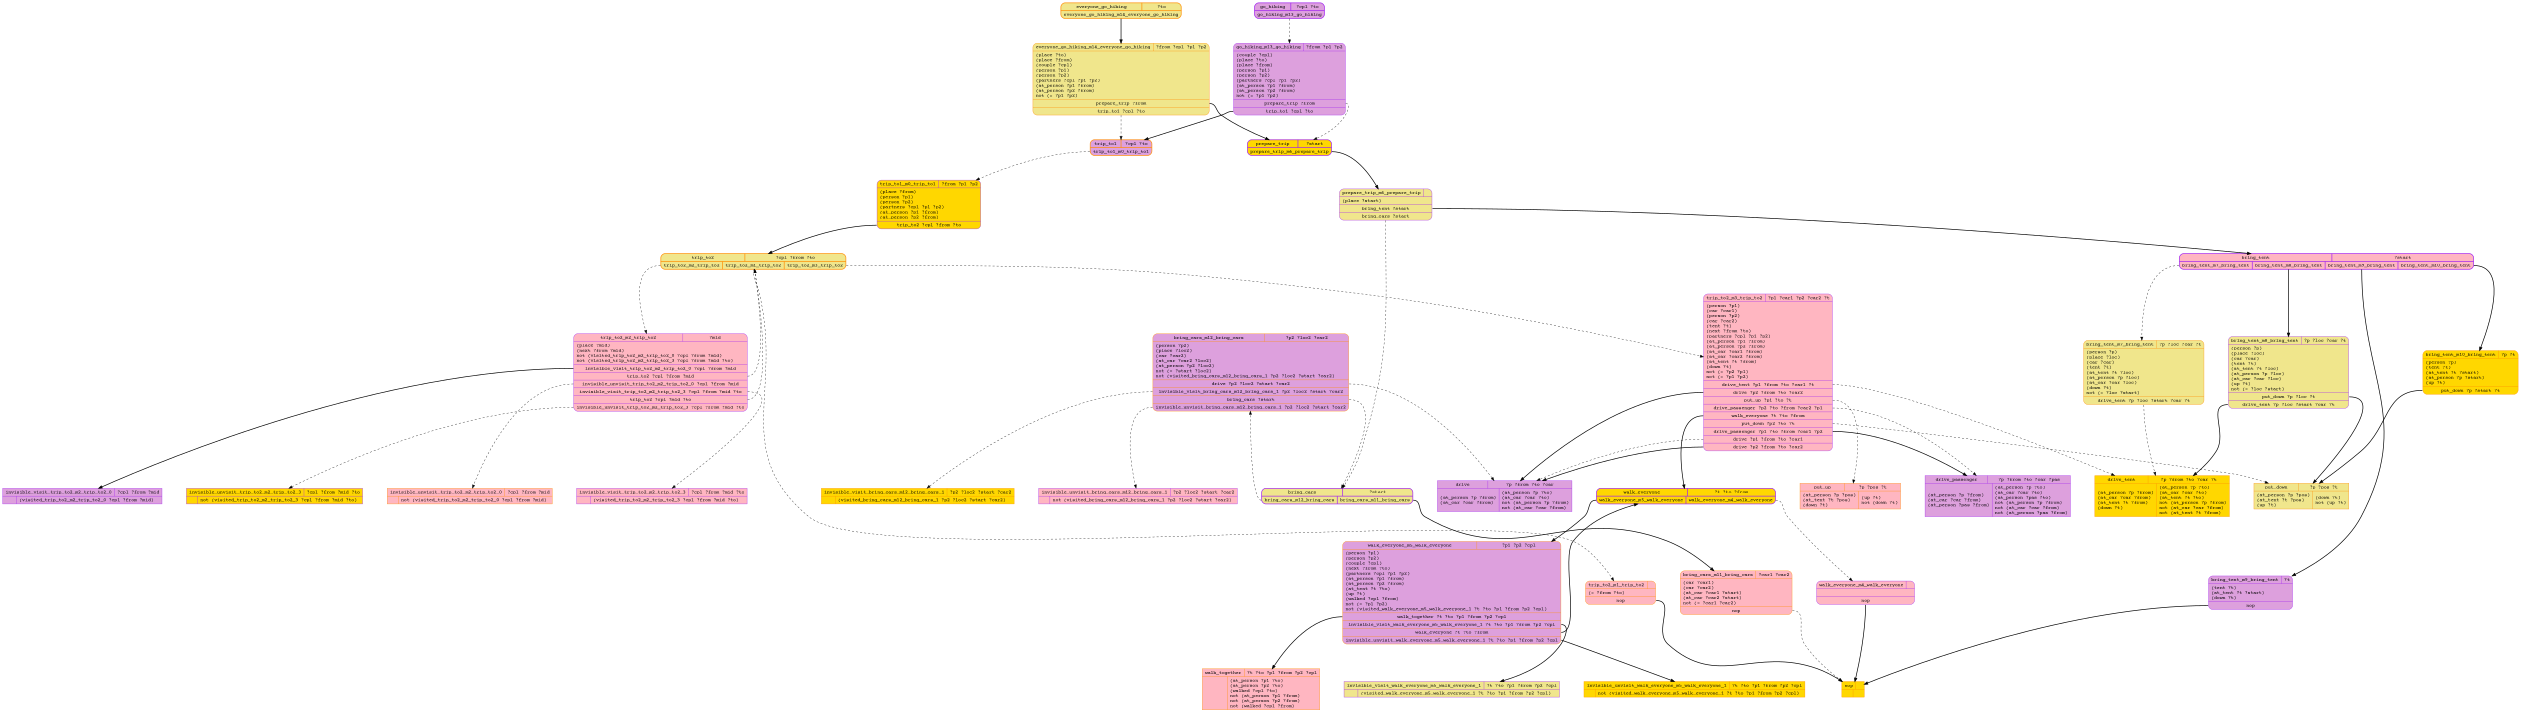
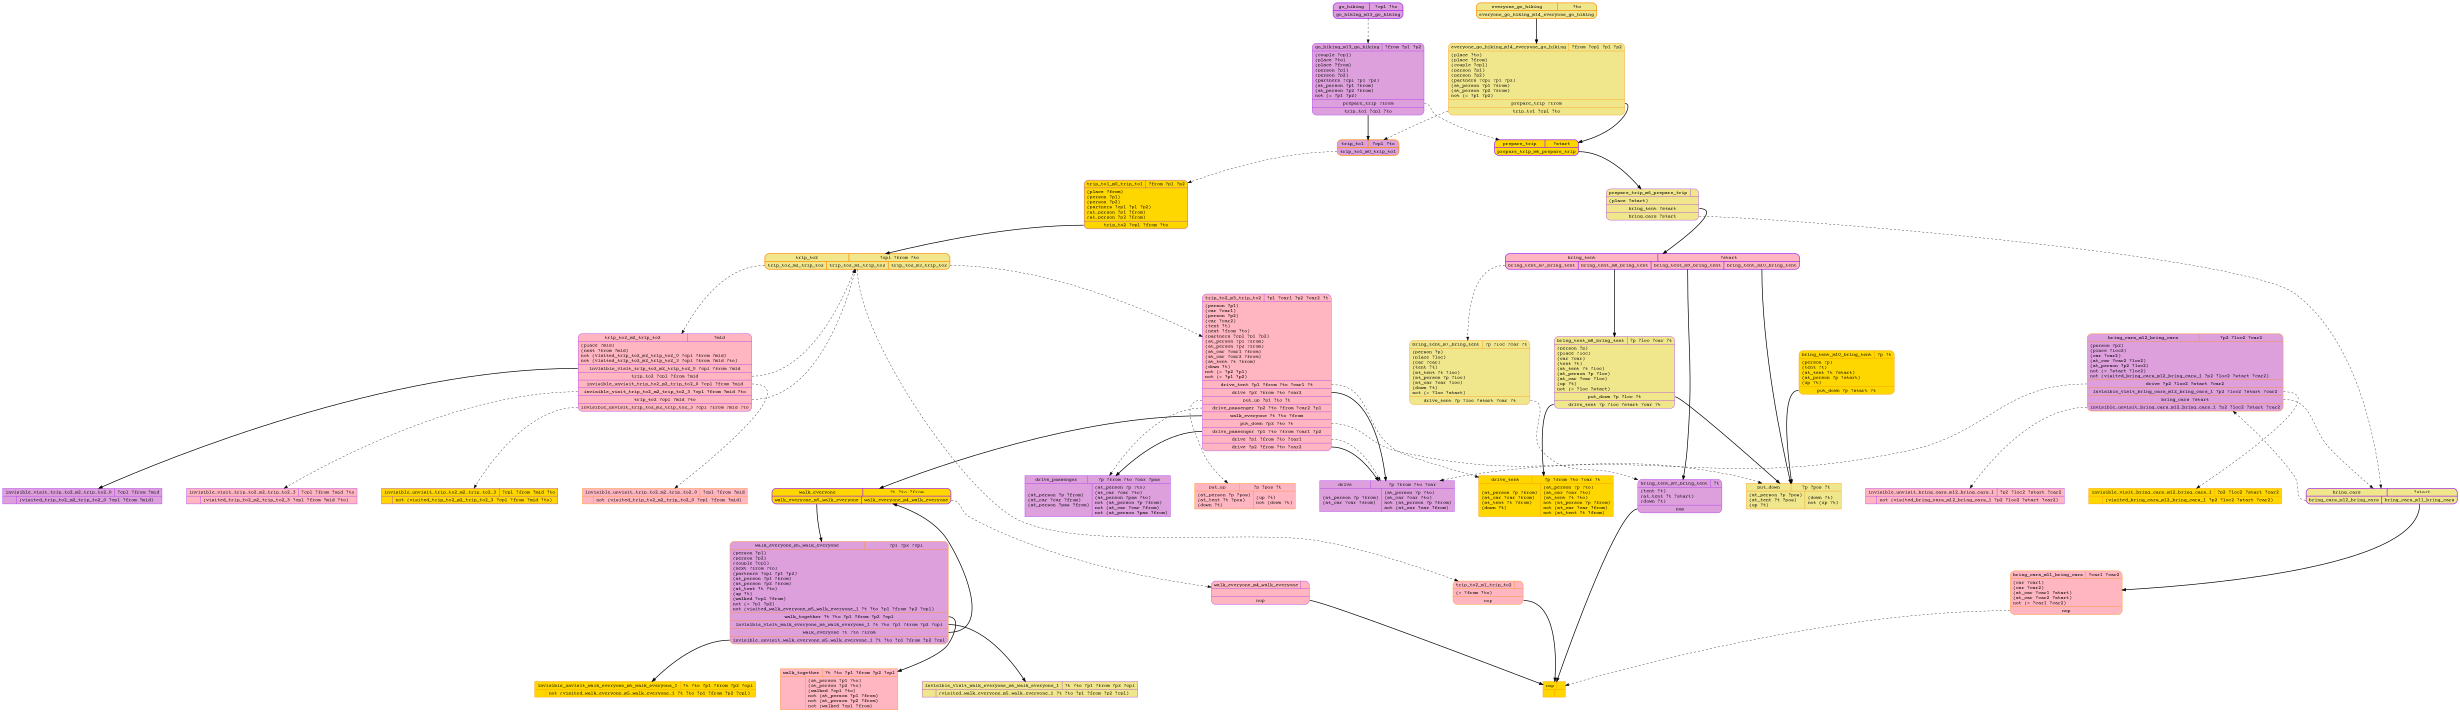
  digraph {
    fontname="Courier Prime"
    nodesep=1
    ranksep=1
    node [color=purple fillcolor=lightpink fontname="Courier Prime" shape=Mrecord style=filled]
    edge [fontname="Courier Prime" style=dashed tailport=0]
    put_down [color=darkorange fillcolor=khaki label="{{\N|?p ?pos ?t}|{(at_person ?p ?pos)\l(at_tent ?t ?pos)\l(up ?t)\l|(down ?t)\lnot (up ?t)\l}}" shape=record]
    put_up [color=darkorange label="{{\N|?p ?pos ?t}|{(at_person ?p ?pos)\l(at_tent ?t ?pos)\l(down ?t)\l|(up ?t)\lnot (down ?t)\l}}" shape=record]
    drive_passenger [fillcolor=plum label="{{\N|?p ?from ?to ?car ?pas}|{(at_person ?p ?from)\l(at_car ?car ?from)\l(at_person ?pas ?from)\l|(at_person ?p ?to)\l(at_car ?car ?to)\l(at_person ?pas ?to)\lnot (at_person ?p ?from)\lnot (at_car ?car ?from)\lnot (at_person ?pas ?from)\l}}" shape=record]
    drive [fillcolor=plum label="{{\N|?p ?from ?to ?car}|{(at_person ?p ?from)\l(at_car ?car ?from)\l|(at_person ?p ?to)\l(at_car ?car ?to)\lnot (at_person ?p ?from)\lnot (at_car ?car ?from)\l}}" shape=record]
    drive_tent [color=darkorange fillcolor=gold label="{{\N|?p ?from ?to ?car ?t}|{(at_person ?p ?from)\l(at_car ?car ?from)\l(at_tent ?t ?from)\l(down ?t)\l|(at_person ?p ?to)\l(at_car ?car ?to)\l(at_tent ?t ?to)\lnot (at_person ?p ?from)\lnot (at_car ?car ?from)\lnot (at_tent ?t ?from)\l}}" shape=record]
    walk_together [color=darkorange label="{{\N|?t ?to ?p1 ?from ?p2 ?cpl}|{|(at_person ?p1 ?to)\l(at_person ?p2 ?to)\l(walked ?cpl ?to)\lnot (at_person ?p1 ?from)\lnot (at_person ?p2 ?from)\lnot (walked ?cpl ?from)\l}}" shape=record]
    nop [color=darkorange fillcolor=gold label="{{\N|}|{|}}" shape=record]
    invisible_visit_bring_cars_m12_bring_cars_1 [color=darkorange fillcolor=gold label="{{\N|?p2 ?loc2 ?start ?car2}|{|(visited_bring_cars_m12_bring_cars_1 ?p2 ?loc2 ?start ?car2)\l}}" shape=record]
    invisible_unvisit_bring_cars_m12_bring_cars_1 [label="{{\N|?p2 ?loc2 ?start ?car2}|{|not (visited_bring_cars_m12_bring_cars_1 ?p2 ?loc2 ?start ?car2)\l}}" shape=record]
    invisible_visit_trip_to2_m2_trip_to2_0 [fillcolor=plum label="{{\N|?cpl ?from ?mid}|{|(visited_trip_to2_m2_trip_to2_0 ?cpl ?from ?mid)\l}}" shape=record]
    invisible_unvisit_trip_to2_m2_trip_to2_0 [color=darkorange label="{{\N|?cpl ?from ?mid}|{|not (visited_trip_to2_m2_trip_to2_0 ?cpl ?from ?mid)\l}}" shape=record]
    invisible_visit_trip_to2_m2_trip_to2_3 [label="{{\N|?cpl ?from ?mid ?to}|{|(visited_trip_to2_m2_trip_to2_3 ?cpl ?from ?mid ?to)\l}}" shape=record]
    invisible_unvisit_trip_to2_m2_trip_to2_3 [fillcolor=gold label="{{\N|?cpl ?from ?mid ?to}|{|not (visited_trip_to2_m2_trip_to2_3 ?cpl ?from ?mid ?to)\l}}" shape=record]
    invisible_visit_walk_everyone_m5_walk_everyone_1 [fillcolor=khaki label="{{\N|?t ?to ?p1 ?from ?p2 ?cpl}|{|(visited_walk_everyone_m5_walk_everyone_1 ?t ?to ?p1 ?from ?p2 ?cpl)\l}}" shape=record]
    invisible_unvisit_walk_everyone_m5_walk_everyone_1 [color=darkorange fillcolor=gold label="{{\N|?t ?to ?p1 ?from ?p2 ?cpl}|{|not (visited_walk_everyone_m5_walk_everyone_1 ?t ?to ?p1 ?from ?p2 ?cpl)\l}}" shape=record]
    trip_to1 [color=darkorange fillcolor=plum label="{{\N|?cpl ?to}|{<0>trip_to1_m0_trip_to1}}" style="bold,filled"]
    trip_to1_m0_trip_to1 [fillcolor=gold label="{{\N|?from ?p1 ?p2}|(place ?from)\l(person ?p1)\l(person ?p2)\l(partners ?cpl ?p1 ?p2)\l(at_person ?p1 ?from)\l(at_person ?p2 ?from)\l|<0>trip_to2 ?cpl ?from ?to}"]
    trip_to2 [color=darkorange fillcolor=khaki label="{{\N|?cpl ?from ?to}|{<0>trip_to2_m2_trip_to2|<1>trip_to2_m1_trip_to2|<2>trip_to2_m3_trip_to2}}" style="bold,filled"]
    trip_to2_m2_trip_to2 [label="{{\N|?mid}|(place ?mid)\l(next ?from ?mid)\lnot (visited_trip_to2_m2_trip_to2_0 ?cpl ?from ?mid)\lnot (visited_trip_to2_m2_trip_to2_3 ?cpl ?from ?mid ?to)\l|<0>invisible_visit_trip_to2_m2_trip_to2_0 ?cpl ?from ?mid|<1>trip_to2 ?cpl ?from ?mid|<2>invisible_unvisit_trip_to2_m2_trip_to2_0 ?cpl ?from ?mid|<3>invisible_visit_trip_to2_m2_trip_to2_3 ?cpl ?from ?mid ?to|<4>trip_to2 ?cpl ?mid ?to|<5>invisible_unvisit_trip_to2_m2_trip_to2_3 ?cpl ?from ?mid ?to}"]
    trip_to2_m1_trip_to2 [color=darkorange label="{{\N|}|(= ?from ?to)\l|<0>nop}"]
    trip_to2_m3_trip_to2 [label="{{\N|?p1 ?car1 ?p2 ?car2 ?t}|(person ?p1)\l(car ?car1)\l(person ?p2)\l(car ?car2)\l(tent ?t)\l(next ?from ?to)\l(partners ?cpl ?p1 ?p2)\l(at_person ?p1 ?from)\l(at_person ?p2 ?from)\l(at_car ?car1 ?from)\l(at_car ?car2 ?from)\l(at_tent ?t ?from)\l(down ?t)\lnot (= ?p2 ?p1)\lnot (= ?p1 ?p2)\l|<0>drive_tent ?p1 ?from ?to ?car1 ?t|<1>drive ?p2 ?from ?to ?car2|<2>put_up ?p1 ?to ?t|<3>drive_passenger ?p2 ?to ?from ?car2 ?p1|<4>walk_everyone ?t ?to ?from|<5>put_down ?p2 ?to ?t|<6>drive_passenger ?p1 ?to ?from ?car1 ?p2|<7>drive ?p1 ?from ?to ?car1|<8>drive ?p2 ?from ?to ?car2}"]
    walk_everyone [fillcolor=gold label="{{\N|?t ?to ?from}|{<0>walk_everyone_m5_walk_everyone|<1>walk_everyone_m4_walk_everyone}}" style="bold,filled"]
    walk_everyone_m5_walk_everyone [color=darkorange fillcolor=plum label="{{\N|?p1 ?p2 ?cpl}|(person ?p1)\l(person ?p2)\l(couple ?cpl)\l(next ?from ?to)\l(partners ?cpl ?p1 ?p2)\l(at_person ?p1 ?from)\l(at_person ?p2 ?from)\l(at_tent ?t ?to)\l(up ?t)\l(walked ?cpl ?from)\lnot (= ?p1 ?p2)\lnot (visited_walk_everyone_m5_walk_everyone_1 ?t ?to ?p1 ?from ?p2 ?cpl)\l|<0>walk_together ?t ?to ?p1 ?from ?p2 ?cpl|<1>invisible_visit_walk_everyone_m5_walk_everyone_1 ?t ?to ?p1 ?from ?p2 ?cpl|<2>walk_everyone ?t ?to ?from|<3>invisible_unvisit_walk_everyone_m5_walk_everyone_1 ?t ?to ?p1 ?from ?p2 ?cpl}"]
    walk_everyone_m4_walk_everyone [label="{{\N|}||<0>nop}"]
    prepare_trip [fillcolor=gold label="{{\N|?start}|{<0>prepare_trip_m6_prepare_trip}}" style="bold,filled"]
    prepare_trip_m6_prepare_trip [fillcolor=khaki label="{{\N|}|(place ?start)\l|<0>bring_tent ?start|<1>bring_cars ?start}"]
    bring_tent [label="{{\N|?start}|{<0>bring_tent_m7_bring_tent|<1>bring_tent_m8_bring_tent|<2>bring_tent_m9_bring_tent|<3>bring_tent_m10_bring_tent}}" style="bold,filled"]
    bring_cars [fillcolor=khaki label="{{\N|?start}|{<0>bring_cars_m12_bring_cars|<1>bring_cars_m11_bring_cars}}" style="bold,filled"]
    bring_tent_m7_bring_tent [color=darkorange fillcolor=khaki label="{{\N|?p ?loc ?car ?t}|(person ?p)\l(place ?loc)\l(car ?car)\l(tent ?t)\l(at_tent ?t ?loc)\l(at_person ?p ?loc)\l(at_car ?car ?loc)\l(down ?t)\lnot (= ?loc ?start)\l|<0>drive_tent ?p ?loc ?start ?car ?t}"]
    bring_tent_m8_bring_tent [fillcolor=khaki label="{{\N|?p ?loc ?car ?t}|(person ?p)\l(place ?loc)\l(car ?car)\l(tent ?t)\l(at_tent ?t ?loc)\l(at_person ?p ?loc)\l(at_car ?car ?loc)\l(up ?t)\lnot (= ?loc ?start)\l|<0>put_down ?p ?loc ?t|<1>drive_tent ?p ?loc ?start ?car ?t}"]
    bring_tent_m9_bring_tent [fillcolor=plum label="{{\N|?t}|(tent ?t)\l(at_tent ?t ?start)\l(down ?t)\l|<0>nop}"]
    bring_tent_m10_bring_tent [color=darkorange fillcolor=gold label="{{\N|?p ?t}|(person ?p)\l(tent ?t)\l(at_tent ?t ?start)\l(at_person ?p ?start)\l(up ?t)\l|<0>put_down ?p ?start ?t}"]
    bring_cars_m12_bring_cars [color=darkorange fillcolor=plum label="{{\N|?p2 ?loc2 ?car2}|(person ?p2)\l(place ?loc2)\l(car ?car2)\l(at_car ?car2 ?loc2)\l(at_person ?p2 ?loc2)\lnot (= ?start ?loc2)\lnot (visited_bring_cars_m12_bring_cars_1 ?p2 ?loc2 ?start ?car2)\l|<0>drive ?p2 ?loc2 ?start ?car2|<1>invisible_visit_bring_cars_m12_bring_cars_1 ?p2 ?loc2 ?start ?car2|<2>bring_cars ?start|<3>invisible_unvisit_bring_cars_m12_bring_cars_1 ?p2 ?loc2 ?start ?car2}"]
    bring_cars_m11_bring_cars [color=darkorange label="{{\N|?car1 ?car2}|(car ?car1)\l(car ?car2)\l(at_car ?car1 ?start)\l(at_car ?car2 ?start)\lnot (= ?car1 ?car2)\l|<0>nop}"]
    go_hiking [fillcolor=plum label="{{\N|?cpl ?to}|{<0>go_hiking_m13_go_hiking}}" style="bold,filled"]
    go_hiking_m13_go_hiking [fillcolor=plum label="{{\N|?from ?p1 ?p2}|(couple ?cpl)\l(place ?to)\l(place ?from)\l(person ?p1)\l(person ?p2)\l(partners ?cpl ?p1 ?p2)\l(at_person ?p1 ?from)\l(at_person ?p2 ?from)\lnot (= ?p1 ?p2)\l|<0>prepare_trip ?from|<1>trip_to1 ?cpl ?to}"]
    everyone_go_hiking [color=darkorange fillcolor=khaki label="{{\N|?to}|{<0>everyone_go_hiking_m14_everyone_go_hiking}}" style="bold,filled"]
    everyone_go_hiking_m14_everyone_go_hiking [color=darkorange fillcolor=khaki label="{{\N|?from ?cpl ?p1 ?p2}|(place ?to)\l(place ?from)\l(couple ?cpl)\l(person ?p1)\l(person ?p2)\l(partners ?cpl ?p1 ?p2)\l(at_person ?p1 ?from)\l(at_person ?p2 ?from)\lnot (= ?p1 ?p2)\l|<0>prepare_trip ?from|<1>trip_to1 ?cpl ?to}"]
    trip_to1 -> trip_to1_m0_trip_to1
    trip_to1_m0_trip_to1 -> trip_to2 [style=bold]
    trip_to2 -> trip_to2_m2_trip_to2
    trip_to2 -> trip_to2_m1_trip_to2 [tailport=1]
    trip_to2 -> trip_to2_m3_trip_to2 [tailport=2]
    trip_to2_m2_trip_to2 -> invisible_visit_trip_to2_m2_trip_to2_0 [style=bold]
    trip_to2_m2_trip_to2 -> invisible_unvisit_trip_to2_m2_trip_to2_0 [tailport=2]
    trip_to2_m2_trip_to2 -> invisible_visit_trip_to2_m2_trip_to2_3 [tailport=3]
    trip_to2_m2_trip_to2 -> invisible_unvisit_trip_to2_m2_trip_to2_3 [tailport=5]
    trip_to2_m2_trip_to2 -> trip_to2 [tailport=1]
    trip_to2_m2_trip_to2 -> trip_to2 [tailport=4]
    trip_to2_m1_trip_to2 -> nop [style=bold]
    trip_to2_m3_trip_to2 -> put_down [tailport=5]
    trip_to2_m3_trip_to2 -> put_up [tailport=2]
    trip_to2_m3_trip_to2 -> drive_passenger [tailport=3]
    trip_to2_m3_trip_to2 -> drive_passenger [style=bold tailport=6]
    trip_to2_m3_trip_to2 -> drive [style=bold tailport=1]
    trip_to2_m3_trip_to2 -> drive [tailport=7]
    trip_to2_m3_trip_to2 -> drive [style=bold tailport=8]
    trip_to2_m3_trip_to2 -> drive_tent
    trip_to2_m3_trip_to2 -> walk_everyone [style=bold tailport=4]
    walk_everyone -> walk_everyone_m5_walk_everyone [style=bold]
    walk_everyone -> walk_everyone_m4_walk_everyone [tailport=1]
    walk_everyone_m5_walk_everyone -> walk_together [style=bold]
    walk_everyone_m5_walk_everyone -> invisible_visit_walk_everyone_m5_walk_everyone_1 [style=bold tailport=1]
    walk_everyone_m5_walk_everyone -> invisible_unvisit_walk_everyone_m5_walk_everyone_1 [style=bold tailport=3]
    walk_everyone_m5_walk_everyone -> walk_everyone [style=bold tailport=2]
    walk_everyone_m4_walk_everyone -> nop [style=bold]
    prepare_trip -> prepare_trip_m6_prepare_trip [style=bold]
    prepare_trip_m6_prepare_trip -> bring_tent [style=bold]
    prepare_trip_m6_prepare_trip -> bring_cars [tailport=1]
    bring_tent -> bring_tent_m7_bring_tent
    bring_tent -> bring_tent_m8_bring_tent [style=bold tailport=1]
    bring_tent -> bring_tent_m9_bring_tent [style=bold tailport=2]
-   bring_tent -> bring_tent_m10_bring_tent [style=bold tailport=3]
+   bring_tent -> put_down [style=bold tailport=3]
    bring_cars -> bring_cars_m12_bring_cars
    bring_cars -> bring_cars_m11_bring_cars [style=bold tailport=1]
-   bring_tent_m7_bring_tent -> drive_tent
+   bring_tent_m7_bring_tent -> bring_tent_m9_bring_tent
    bring_tent_m8_bring_tent -> put_down [style=bold]
    bring_tent_m8_bring_tent -> drive_tent [style=bold tailport=1]
    bring_tent_m9_bring_tent -> nop [style=bold]
    bring_tent_m10_bring_tent -> put_down [style=bold]
    bring_cars_m12_bring_cars -> drive
    bring_cars_m12_bring_cars -> invisible_visit_bring_cars_m12_bring_cars_1 [tailport=1]
    bring_cars_m12_bring_cars -> invisible_unvisit_bring_cars_m12_bring_cars_1 [tailport=3]
    bring_cars_m12_bring_cars -> bring_cars [tailport=2]
    bring_cars_m11_bring_cars -> nop
    go_hiking -> go_hiking_m13_go_hiking
    go_hiking_m13_go_hiking -> trip_to1 [style=bold tailport=1]
    go_hiking_m13_go_hiking -> prepare_trip
    everyone_go_hiking -> everyone_go_hiking_m14_everyone_go_hiking [style=bold]
    everyone_go_hiking_m14_everyone_go_hiking -> trip_to1 [tailport=1]
    everyone_go_hiking_m14_everyone_go_hiking -> prepare_trip [style=bold]
  }
